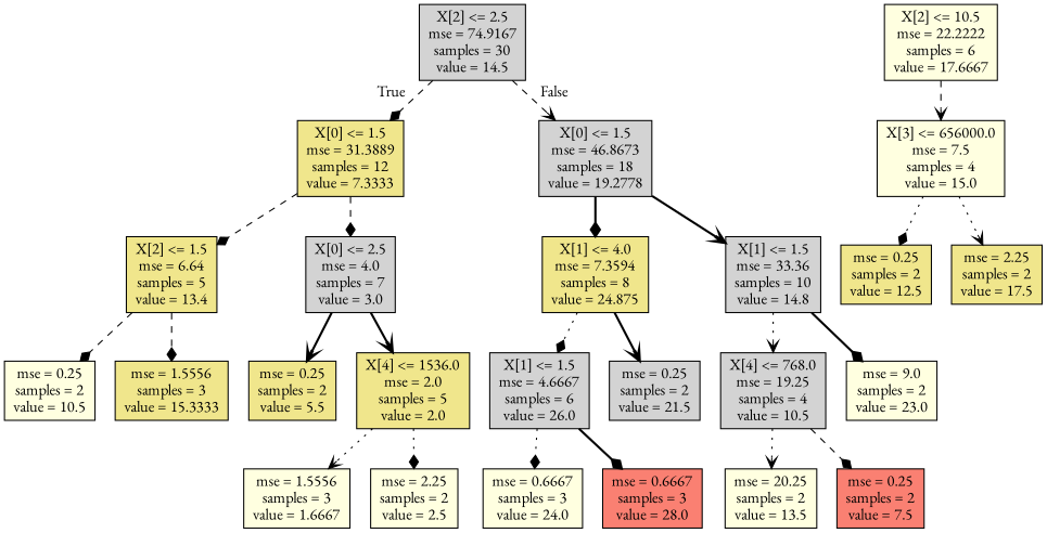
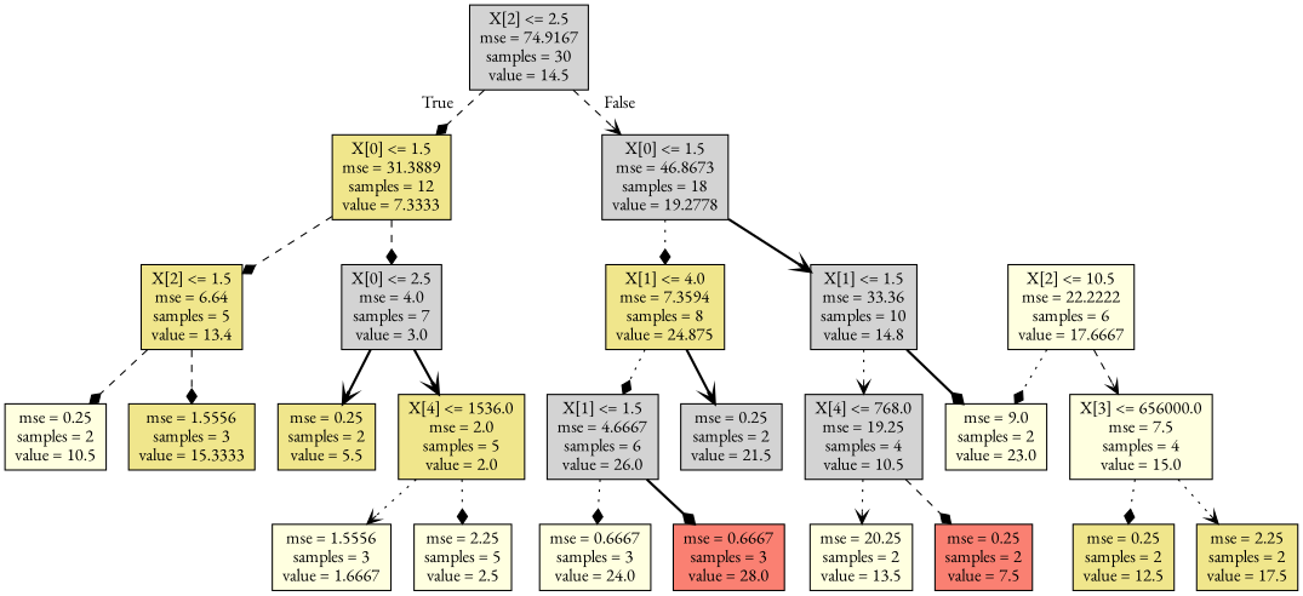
  digraph {
    fontname="EB Garamond"
    node [fillcolor=khaki fontname="EB Garamond" shape=box style=filled]
    edge [arrowhead=diamond fontname="EB Garamond" style=dotted]
    n1 [fillcolor=lightgrey label="X[2] <= 2.5\nmse = 74.9167\nsamples = 30\nvalue = 14.5"]
    n2 [label="X[0] <= 1.5\nmse = 31.3889\nsamples = 12\nvalue = 7.3333"]
    n3 [fillcolor=lightgrey label="X[0] <= 1.5\nmse = 46.8673\nsamples = 18\nvalue = 19.2778"]
    n4 [label="X[2] <= 1.5\nmse = 6.64\nsamples = 5\nvalue = 13.4"]
    n5 [fillcolor=lightgrey label="X[0] <= 2.5\nmse = 4.0\nsamples = 7\nvalue = 3.0"]
    n6 [label="X[1] <= 4.0\nmse = 7.3594\nsamples = 8\nvalue = 24.875"]
    n7 [fillcolor=lightgrey label="X[1] <= 1.5\nmse = 33.36\nsamples = 10\nvalue = 14.8"]
    n8 [fillcolor=lightyellow label="mse = 0.25\nsamples = 2\nvalue = 10.5"]
    n9 [label="mse = 1.5556\nsamples = 3\nvalue = 15.3333"]
    n10 [label="mse = 0.25\nsamples = 2\nvalue = 5.5"]
    n11 [label="X[4] <= 1536.0\nmse = 2.0\nsamples = 5\nvalue = 2.0"]
    n12 [fillcolor=lightyellow label="mse = 1.5556\nsamples = 3\nvalue = 1.6667"]
-   n13 [fillcolor=lightyellow label="mse = 2.25\nsamples = 2\nvalue = 2.5"]
+   n13 [fillcolor=lightyellow label="mse = 2.25\nsamples = 5\nvalue = 2.5"]
    n14 [fillcolor=lightgrey label="X[1] <= 1.5\nmse = 4.6667\nsamples = 6\nvalue = 26.0"]
    n15 [fillcolor=lightgrey label="mse = 0.25\nsamples = 2\nvalue = 21.5"]
    n16 [fillcolor=lightgrey label="X[4] <= 768.0\nmse = 19.25\nsamples = 4\nvalue = 10.5"]
    n17 [fillcolor=lightyellow label="mse = 9.0\nsamples = 2\nvalue = 23.0"]
    n18 [fillcolor=lightyellow label="mse = 0.6667\nsamples = 3\nvalue = 24.0"]
    n19 [fillcolor=salmon label="mse = 0.6667\nsamples = 3\nvalue = 28.0"]
    n20 [fillcolor=lightyellow label="mse = 20.25\nsamples = 2\nvalue = 13.5"]
    n21 [fillcolor=salmon label="mse = 0.25\nsamples = 2\nvalue = 7.5"]
    n22 [fillcolor=lightyellow label="X[2] <= 10.5\nmse = 22.2222\nsamples = 6\nvalue = 17.6667"]
    n23 [fillcolor=lightyellow label="X[3] <= 656000.0\nmse = 7.5\nsamples = 4\nvalue = 15.0"]
    n24 [label="mse = 0.25\nsamples = 2\nvalue = 12.5"]
    n25 [label="mse = 2.25\nsamples = 2\nvalue = 17.5"]
    n1 -> n2 [headlabel=True labelangle=45 labeldistance=2.5 style=dashed]
    n1 -> n3 [arrowhead=vee headlabel=False labelangle=-45 labeldistance=2.5 style=dashed]
    n2 -> n4 [style=dashed]
    n2 -> n5 [style=dashed]
-   n3 -> n6 [style=bold]
+   n3 -> n6
    n3 -> n7 [arrowhead=vee style=bold]
    n4 -> n8 [style=dashed]
    n4 -> n9 [style=dashed]
    n5 -> n10 [arrowhead=vee style=bold]
    n5 -> n11 [arrowhead=vee style=bold]
    n6 -> n14
    n6 -> n15 [arrowhead=vee style=bold]
    n7 -> n16 [arrowhead=vee]
    n7 -> n17 [style=bold]
    n11 -> n12 [arrowhead=vee]
    n11 -> n13
    n14 -> n18
    n14 -> n19 [style=bold]
    n16 -> n20 [arrowhead=vee]
    n16 -> n21 [style=dashed]
+   n22 -> n17
    n22 -> n23 [arrowhead=vee style=dashed]
    n23 -> n24
    n23 -> n25 [arrowhead=vee]
  }
